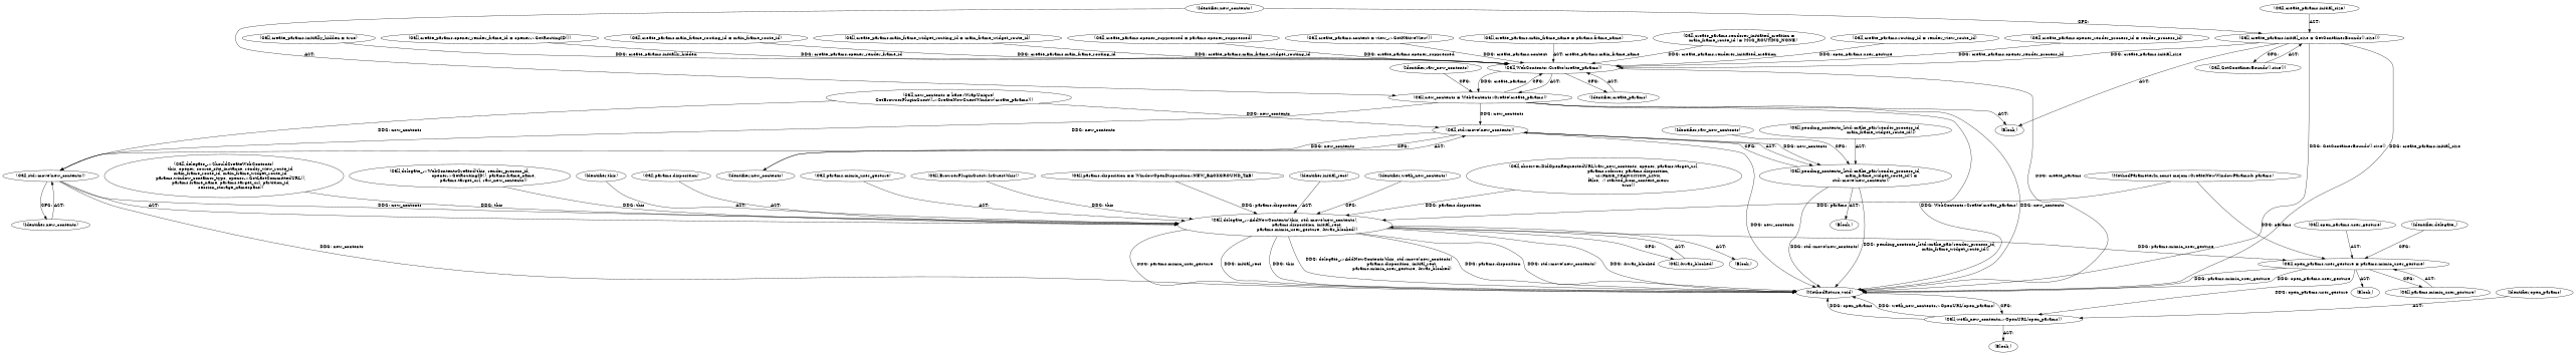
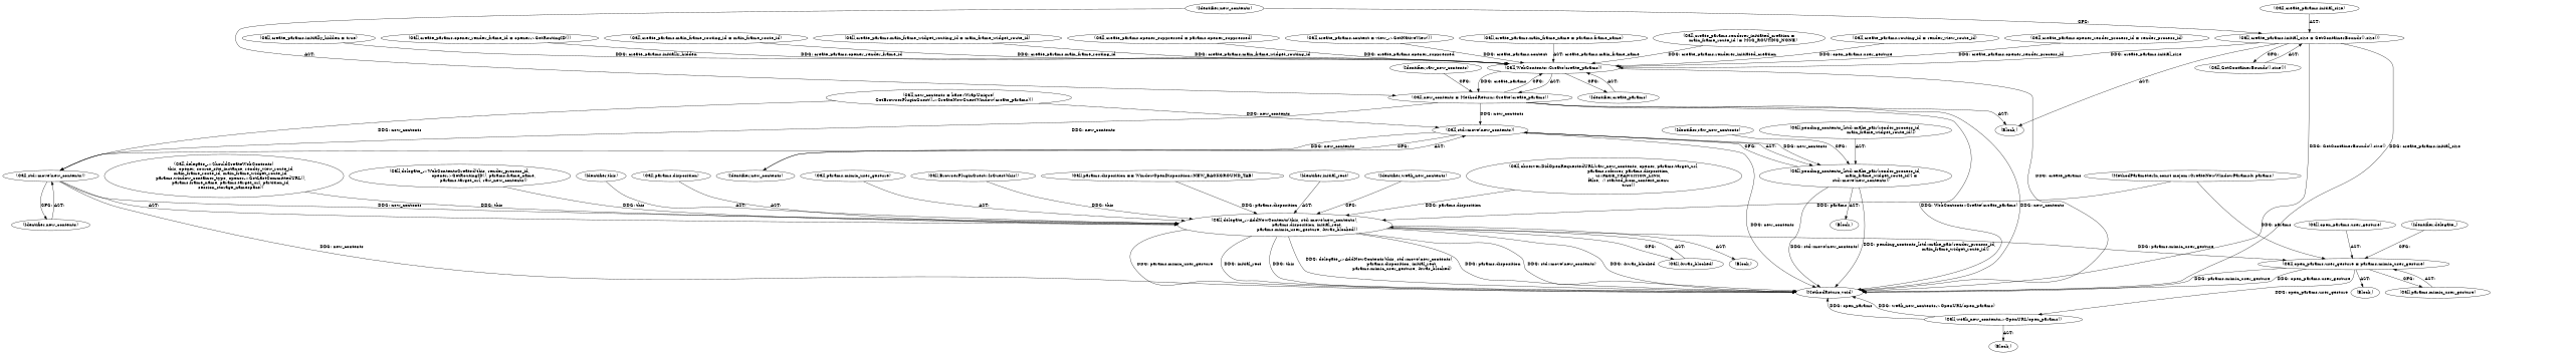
  digraph {
    n1 [label="(Call,create_params.initial_size = GetContainerBounds().size())"]
    n2 [label="(Call,WebContents::Create(create_params))"]
    n3 [label="(Call,GetContainerBounds().size())"]
    n4 [label="(MethodReturn,void)"]
    n5 [label="(Block,)"]
-   n6 [label="(Call,new_contents = WebContents::Create(create_params))"]
+   n6 [label="(Call,new_contents = MethodReturn::Create(create_params))"]
    n7 [label="(Identifier,create_params)"]
    n8 [label="(Call,weak_new_contents->OpenURL(open_params))"]
    n9 [label="(Call,std::move(new_contents))"]
    n10 [label="(Call,std::move(new_contents))"]
    n11 [label="(Call,pending_contents_[std::make_pair(render_process_id,\n                                     main_frame_widget_route_id)] =\n        std::move(new_contents))"]
    n12 [label="(Identifier,new_contents)"]
    n13 [label="(Call,delegate_->AddNewContents(this, std::move(new_contents),\n                                params.disposition, initial_rect,\n                                params.mimic_user_gesture, &was_blocked))"]
    n14 [label="(Identifier,new_contents)"]
    n15 [label="(Block,)"]
    n16 [label="(Call,open_params.user_gesture = params.mimic_user_gesture)"]
    n17 [label="(Call,&was_blocked)"]
    n18 [label="(Block,)"]
    n19 [label="(Block,)"]
    n20 [label="(Call,params.mimic_user_gesture)"]
    n21 [label="(Block,)"]
-   n22 [label="(Identifier,open_params)"]
    n23 [label="(Identifier,raw_new_contents)"]
    n24 [label="(Call,delegate_->WebContentsCreated(this, render_process_id,\n                                  opener->GetRoutingID(), params.frame_name,\n                                  params.target_url, raw_new_contents))"]
    n25 [label="(Call,create_params.opener_suppressed = params.opener_suppressed)"]
    n26 [label="(Identifier,this)"]
    n27 [label="(MethodParameterIn,const mojom::CreateNewWindowParams& params)"]
    n28 [label="(Call,params.disposition)"]
    n29 [label="(Call,create_params.context = view_->GetNativeView())"]
    n30 [label="(Call,create_params.main_frame_name = params.frame_name)"]
    n31 [label="(Call,create_params.renderer_initiated_creation =\n      main_frame_route_id != MSG_ROUTING_NONE)"]
    n32 [label="(Call,params.mimic_user_gesture)"]
    n33 [label="(Call,BrowserPluginGuest::IsGuest(this))"]
    n34 [label="(Call,create_params.routing_id = render_view_route_id)"]
    n35 [label="(Call,create_params.opener_render_process_id = render_process_id)"]
    n36 [label="(Call,open_params.user_gesture)"]
    n37 [label="(Call,params.disposition == WindowOpenDisposition::NEW_BACKGROUND_TAB)"]
    n38 [label="(Call,create_params.initial_size)"]
    n39 [label="(Identifier,initial_rect)"]
    n40 [label="(Identifier,weak_new_contents)"]
    n41 [label="(Call,create_params.initially_hidden = true)"]
    n42 [label="(Call,create_params.opener_render_frame_id = opener->GetRoutingID())"]
    n43 [label="(Call,create_params.main_frame_routing_id = main_frame_route_id)"]
    n44 [label="(Call,create_params.main_frame_widget_routing_id = main_frame_widget_route_id)"]
    n45 [label="(Call,pending_contents_[std::make_pair(render_process_id,\n                                     main_frame_widget_route_id)])"]
    n46 [label="(Identifier,raw_new_contents)"]
    n47 [label="(Call,observer.DidOpenRequestedURL(raw_new_contents, opener, params.target_url,\n                                   params.referrer, params.disposition,\n                                   ui::PAGE_TRANSITION_LINK,\n                                   false,  // started_from_context_menu\n                                   true))"]
    n48 [label="(Call,delegate_->ShouldCreateWebContents(\n          this, opener, source_site_instance, render_view_route_id,\n          main_frame_route_id, main_frame_widget_route_id,\n          params.window_container_type, opener->GetLastCommittedURL(),\n          params.frame_name, params.target_url, partition_id,\n          session_storage_namespace))"]
    n49 [label="(Identifier,new_contents)"]
    n50 [label="(Call,new_contents = base::WrapUnique(\n        GetBrowserPluginGuest()->CreateNewGuestWindow(create_params)))"]
    n51 [label="(Identifier,delegate_)"]
    n1 -> n2 [label="DDG: create_params.initial_size"]
    n1 -> n3 [label="CFG: "]
    n1 -> n4 [label="DDG: create_params.initial_size"]
    n1 -> n4 [label="DDG: GetContainerBounds().size()"]
    n1 -> n5 [label="AST: "]
    n2 -> n4 [label="DDG: create_params"]
    n2 -> n6 [label="AST: "]
    n2 -> n6 [label="DDG: create_params"]
    n2 -> n7 [label="CFG: "]
    n3 -> n1 [label="AST: "]
-   n4 -> n8 [label="CFG: "]
    n6 -> n2 [label="CFG: "]
    n6 -> n4 [label="DDG: WebContents::Create(create_params)"]
    n6 -> n4 [label="DDG: new_contents"]
    n6 -> n5 [label="AST: "]
    n6 -> n9 [label="DDG: new_contents"]
    n6 -> n10 [label="DDG: new_contents"]
    n7 -> n2 [label="AST: "]
    n8 -> n4 [label="DDG: open_params"]
    n8 -> n4 [label="DDG: weak_new_contents->OpenURL(open_params)"]
    n8 -> n21 [label="AST: "]
    n9 -> n4 [label="DDG: new_contents"]
    n9 -> n10 [label="DDG: new_contents"]
    n9 -> n11 [label="AST: "]
    n9 -> n11 [label="DDG: new_contents"]
    n9 -> n12 [label="CFG: "]
    n10 -> n4 [label="DDG: new_contents"]
    n10 -> n13 [label="AST: "]
    n10 -> n13 [label="DDG: new_contents"]
    n10 -> n14 [label="CFG: "]
    n11 -> n4 [label="DDG: pending_contents_[std::make_pair(render_process_id,\n                                     main_frame_widget_route_id)]"]
    n11 -> n4 [label="DDG: std::move(new_contents)"]
    n11 -> n9 [label="CFG: "]
    n11 -> n15 [label="AST: "]
    n12 -> n9 [label="AST: "]
    n13 -> n4 [label="DDG: &was_blocked"]
    n13 -> n4 [label="DDG: params.mimic_user_gesture"]
    n13 -> n4 [label="DDG: initial_rect"]
    n13 -> n4 [label="DDG: this"]
    n13 -> n4 [label="DDG: delegate_->AddNewContents(this, std::move(new_contents),\n                                params.disposition, initial_rect,\n                                params.mimic_user_gesture, &was_blocked)"]
    n13 -> n4 [label="DDG: params.disposition"]
    n13 -> n4 [label="DDG: std::move(new_contents)"]
    n13 -> n16 [label="DDG: params.mimic_user_gesture"]
    n13 -> n17 [label="CFG: "]
    n13 -> n18 [label="AST: "]
    n14 -> n10 [label="AST: "]
    n16 -> n4 [label="DDG: params.mimic_user_gesture"]
    n16 -> n4 [label="DDG: open_params.user_gesture"]
    n16 -> n8 [label="DDG: open_params.user_gesture"]
    n16 -> n19 [label="AST: "]
    n16 -> n20 [label="CFG: "]
    n17 -> n13 [label="AST: "]
    n20 -> n16 [label="AST: "]
-   n22 -> n8 [label="AST: "]
    n23 -> n11 [label="CFG: "]
    n24 -> n13 [label="DDG: this"]
    n25 -> n2 [label="DDG: create_params.opener_suppressed"]
    n26 -> n13 [label="AST: "]
    n27 -> n13 [label="DDG: params"]
    n27 -> n16 [label="DDG: params"]
    n28 -> n13 [label="AST: "]
    n29 -> n2 [label="DDG: create_params.context"]
    n30 -> n2 [label="AST: create_params.main_frame_name"]
    n31 -> n2 [label="DDG: create_params.renderer_initiated_creation"]
    n32 -> n13 [label="AST: "]
    n33 -> n13 [label="DDG: this"]
    n34 -> n2 [label="DDG: open_params.user_gesture"]
    n35 -> n2 [label="DDG: create_params.opener_render_process_id"]
    n36 -> n16 [label="AST: "]
    n37 -> n13 [label="DDG: params.disposition"]
    n38 -> n1 [label="AST: "]
    n39 -> n13 [label="AST: "]
    n40 -> n13 [label="CFG: "]
    n41 -> n2 [label="DDG: create_params.initially_hidden"]
    n42 -> n2 [label="DDG: create_params.opener_render_frame_id"]
    n43 -> n2 [label="DDG: create_params.main_frame_routing_id"]
    n44 -> n2 [label="DDG: create_params.main_frame_widget_routing_id"]
    n45 -> n11 [label="AST: "]
    n46 -> n6 [label="CFG: "]
    n47 -> n13 [label="DDG: params.disposition"]
    n48 -> n13 [label="DDG: this"]
    n49 -> n1 [label="CFG: "]
    n49 -> n6 [label="AST: "]
    n50 -> n9 [label="DDG: new_contents"]
    n50 -> n10 [label="DDG: new_contents"]
    n51 -> n16 [label="CFG: "]
  }
